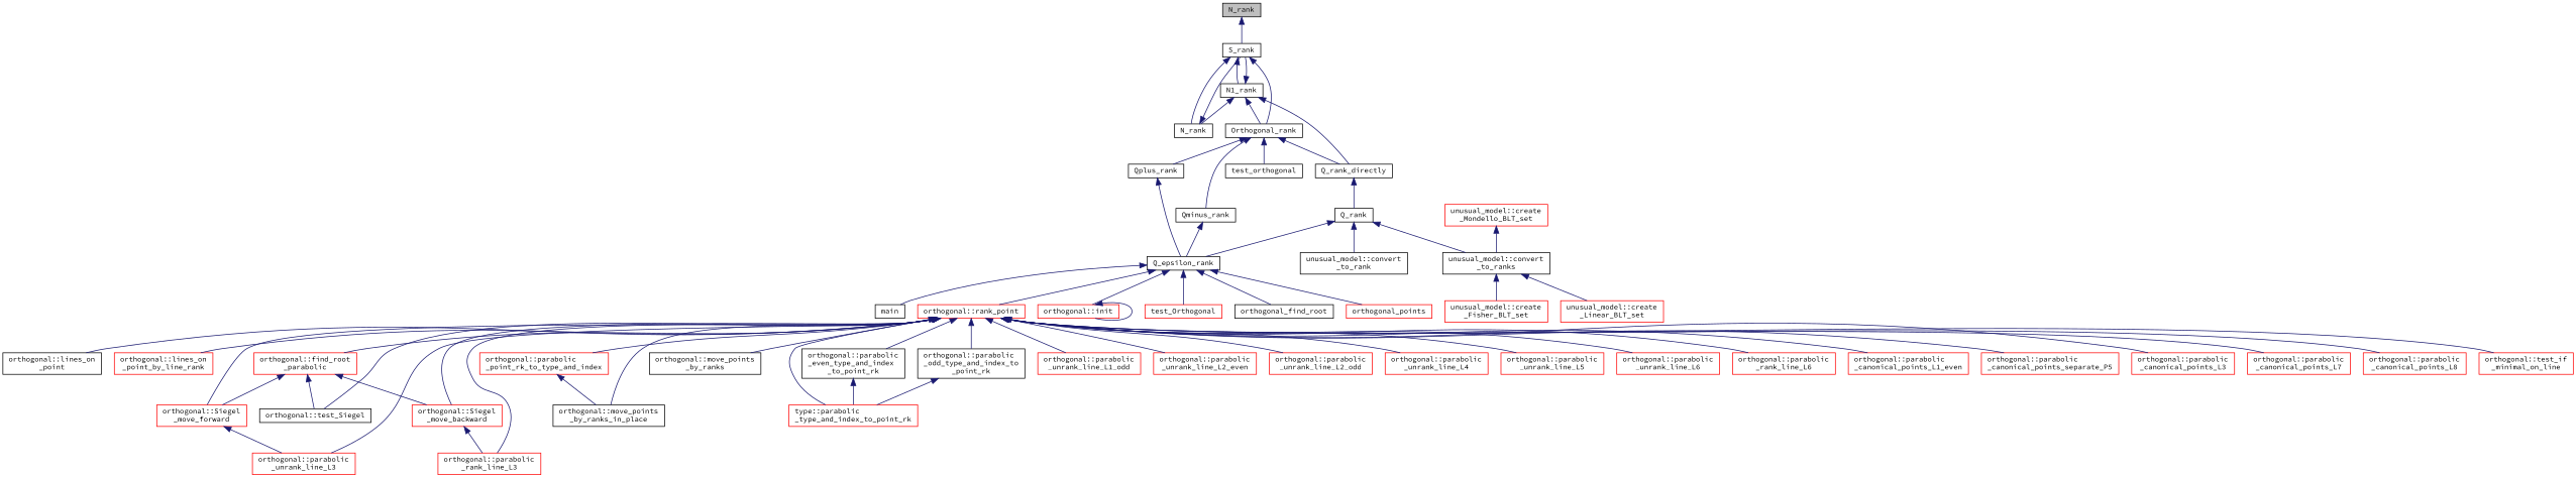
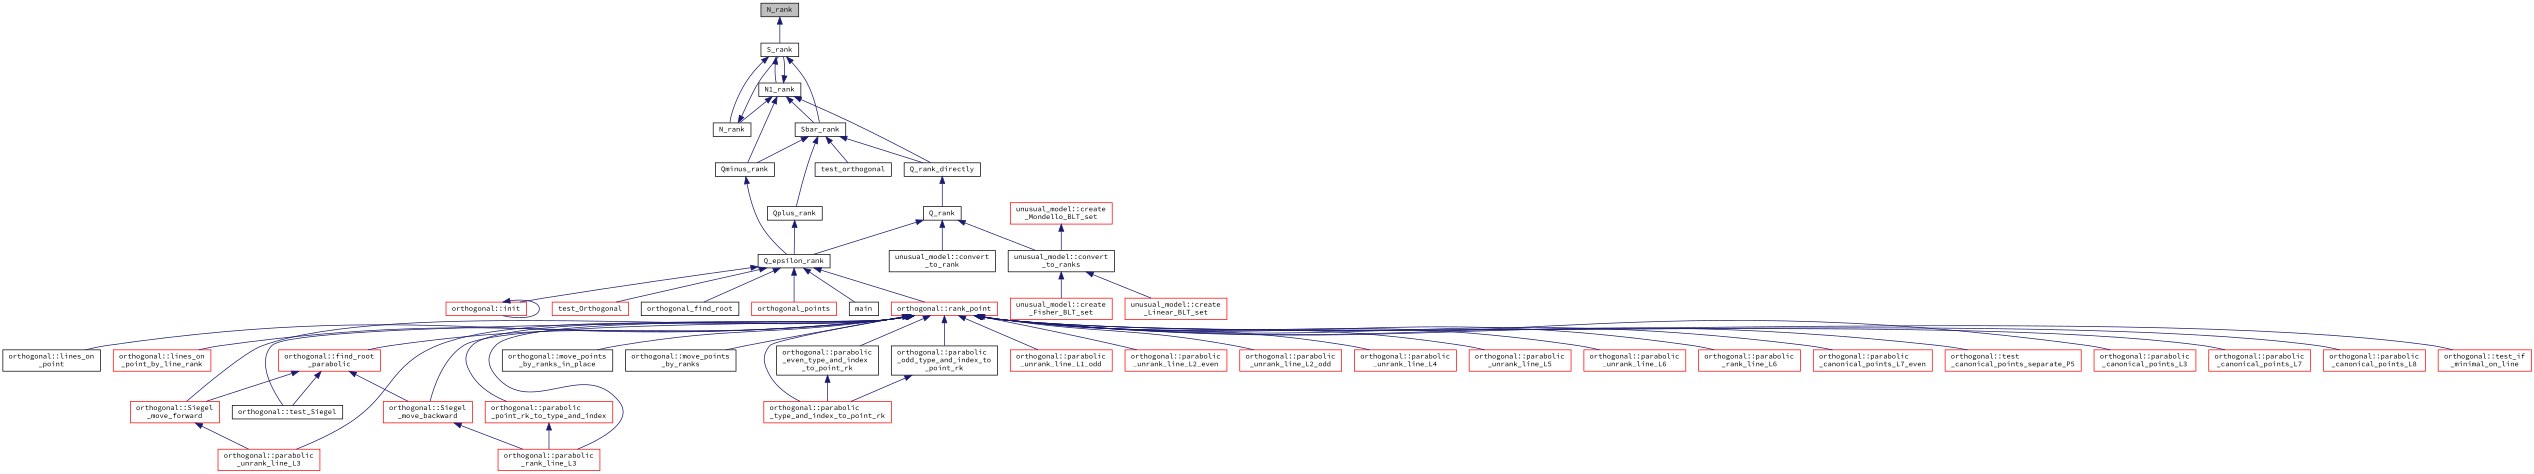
  digraph {
    fontname="Source Code Pro"
    rankdir=TB
    node [color=red fillcolor=white fontname="Source Code Pro" fontsize=10 shape=record style=filled]
    edge [color=midnightblue dir=back fontname="Source Code Pro" fontsize=10 labelfontname=Helvetica labelfontsize=10 style=solid]
    n1 [color=black fillcolor=grey75 fontcolor=black height=0.2 label=N_rank width=0.4]
    n2 [color=black height=0.2 label=S_rank width=0.4]
    n3 [color=black height=0.2 label=N_rank width=0.4]
    n4 [color=black height=0.2 label=N1_rank width=0.4]
-   n5 [color=black height=0.2 label=Orthogonal_rank width=0.4]
+   n5 [color=black height=0.2 label=Sbar_rank width=0.4]
    n6 [color=black height=0.2 label=Q_rank_directly width=0.4]
    n7 [color=black height=0.2 label=Qminus_rank width=0.4]
    n8 [color=black height=0.2 label=Qplus_rank width=0.4]
    n9 [color=black height=0.2 label=test_orthogonal width=0.4]
    n10 [color=black height=0.2 label=Q_rank width=0.4]
    n11 [color=black height=0.2 label=Q_epsilon_rank width=0.4]
    n12 [color=black height=0.2 label="unusual_model::convert\l_to_ranks" width=0.4]
    n13 [color=black height=0.2 label="unusual_model::convert\l_to_rank" width=0.4]
    n14 [color=black height=0.2 label=main width=0.4]
    n15 [height=0.2 label="orthogonal::rank_point" width=0.4]
    n16 [height=0.2 label="orthogonal::init" width=0.4]
    n17 [height=0.2 label=test_Orthogonal width=0.4]
    n18 [color=black height=0.2 label=orthogonal_find_root width=0.4]
    n19 [height=0.2 label=orthogonal_points width=0.4]
    n20 [height=0.2 label="unusual_model::create\l_Fisher_BLT_set" width=0.4]
    n21 [height=0.2 label="unusual_model::create\l_Linear_BLT_set" width=0.4]
    n22 [color=black height=0.2 label="orthogonal::lines_on\l_point" width=0.4]
    n23 [height=0.2 label="orthogonal::lines_on\l_point_by_line_rank" width=0.4]
    n24 [color=black height=0.2 label="orthogonal::test_Siegel" width=0.4]
    n25 [color=black height=0.2 label="orthogonal::move_points\l_by_ranks_in_place" width=0.4]
    n26 [color=black height=0.2 label="orthogonal::move_points\l_by_ranks" width=0.4]
-   n27 [height=0.2 label="type::parabolic\l_type_and_index_to_point_rk" width=0.4]
+   n27 [height=0.2 label="orthogonal::parabolic\l_type_and_index_to_point_rk" width=0.4]
    n28 [color=black height=0.2 label="orthogonal::parabolic\l_even_type_and_index\l_to_point_rk" width=0.4]
    n29 [color=black height=0.2 label="orthogonal::parabolic\l_odd_type_and_index_to\l_point_rk" width=0.4]
    n30 [height=0.2 label="orthogonal::parabolic\l_point_rk_to_type_and_index" width=0.4]
    n31 [height=0.2 label="orthogonal::parabolic\l_rank_line_L3" width=0.4]
    n32 [height=0.2 label="orthogonal::parabolic\l_unrank_line_L1_odd" width=0.4]
    n33 [height=0.2 label="orthogonal::parabolic\l_unrank_line_L2_even" width=0.4]
    n34 [height=0.2 label="orthogonal::parabolic\l_unrank_line_L2_odd" width=0.4]
    n35 [height=0.2 label="orthogonal::parabolic\l_unrank_line_L3" width=0.4]
    n36 [height=0.2 label="orthogonal::parabolic\l_unrank_line_L4" width=0.4]
    n37 [height=0.2 label="orthogonal::parabolic\l_unrank_line_L5" width=0.4]
    n38 [height=0.2 label="orthogonal::parabolic\l_unrank_line_L6" width=0.4]
    n39 [height=0.2 label="orthogonal::parabolic\l_rank_line_L6" width=0.4]
    n40 [height=0.2 label="orthogonal::find_root\l_parabolic" width=0.4]
    n41 [height=0.2 label="orthogonal::Siegel\l_move_forward" width=0.4]
    n42 [height=0.2 label="orthogonal::Siegel\l_move_backward" width=0.4]
-   n43 [height=0.2 label="orthogonal::parabolic\l_canonical_points_L1_even" width=0.4]
-   n44 [height=0.2 label="orthogonal::parabolic\l_canonical_points_separate_P5" width=0.4]
+   n43 [height=0.2 label="orthogonal::parabolic\l_canonical_points_L7_even" width=0.4]
+   n44 [height=0.2 label="orthogonal::test\l_canonical_points_separate_P5" width=0.4]
    n45 [height=0.2 label="orthogonal::parabolic\l_canonical_points_L3" width=0.4]
    n46 [height=0.2 label="orthogonal::parabolic\l_canonical_points_L7" width=0.4]
    n47 [height=0.2 label="orthogonal::parabolic\l_canonical_points_L8" width=0.4]
    n48 [height=0.2 label="orthogonal::test_if\l_minimal_on_line" width=0.4]
    n49 [height=0.2 label="unusual_model::create\l_Mondello_BLT_set" width=0.4]
    n1 -> n2
    n2 -> n3
    n2 -> n4
    n2 -> n5
    n3 -> n2
    n4 -> n2
    n4 -> n3
    n4 -> n5
    n4 -> n6
+   n4 -> n7
    n5 -> n6
    n5 -> n7
    n5 -> n8
    n5 -> n9
    n6 -> n10
    n7 -> n11
    n8 -> n11
    n10 -> n11
    n10 -> n12
    n10 -> n13
    n11 -> n14
    n11 -> n15
    n11 -> n16
    n11 -> n17
    n11 -> n18
    n11 -> n19
    n12 -> n20
    n12 -> n21
    n15 -> n22
    n15 -> n23
    n15 -> n24
    n15 -> n25
    n15 -> n26
    n15 -> n27
    n15 -> n28
    n15 -> n29
    n15 -> n30
    n15 -> n31
    n15 -> n32
    n15 -> n33
    n15 -> n34
    n15 -> n35
    n15 -> n36
    n15 -> n37
    n15 -> n38
    n15 -> n39
    n15 -> n40
    n15 -> n41
    n15 -> n42
    n15 -> n43
    n15 -> n44
    n15 -> n45
    n15 -> n46
    n15 -> n47
    n15 -> n48
    n16 -> n16
    n28 -> n27
    n29 -> n27
-   n30 -> n25
+   n30 -> n31
    n40 -> n24
    n40 -> n41
    n40 -> n42
    n41 -> n35
    n42 -> n31
    n49 -> n12
  }
